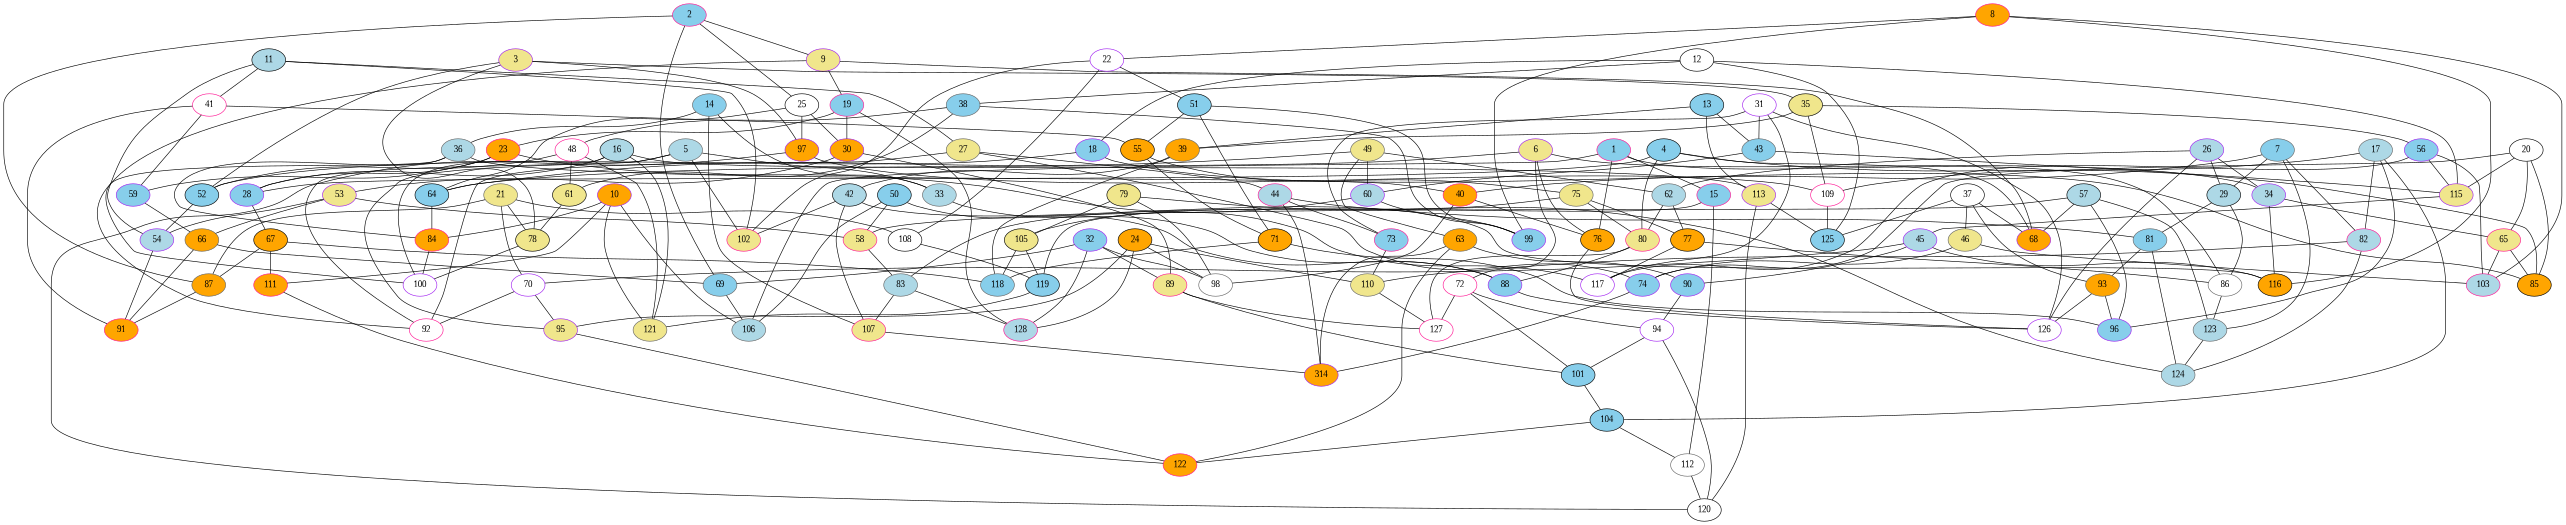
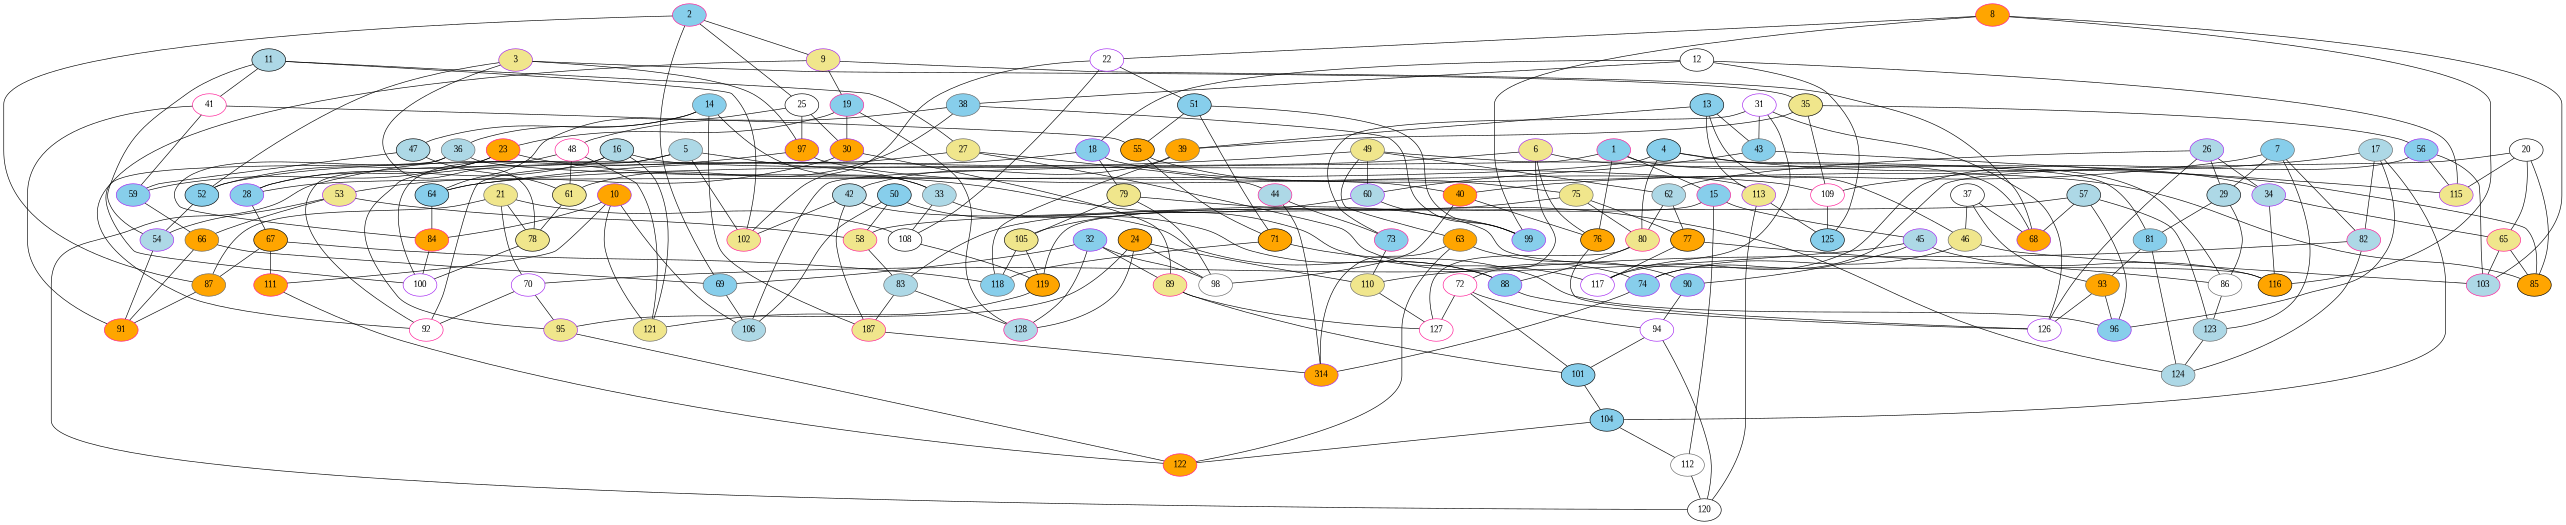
  graph {
    fontname="Liberation Serif"
    node [color=black fillcolor=skyblue fontname="Liberation Serif" style=filled]
    edge [fontname="Liberation Serif"]
    1 [color=deeppink]
    15 [color=deeppink]
    76 [fillcolor=orange]
    86 [color=gray40 fillcolor=white]
    106 [color=gray40 fillcolor=lightblue]
    45 [color=purple fillcolor=lightblue]
    112 [color=gray40 fillcolor=white]
-   119
+   119 [fillcolor=orange]
    126 [color=purple fillcolor=white]
    123 [color=gray40 fillcolor=lightblue]
    2 [color=deeppink]
    9 [color=purple fillcolor=khaki]
    25 [fillcolor=white]
    69 [color=gray40]
    87 [color=gray40 fillcolor=orange]
    68 [color=purple fillcolor=orange]
    100 [color=purple fillcolor=white]
    19 [color=deeppink]
    97 [color=purple fillcolor=orange]
    64
    30 [color=purple fillcolor=orange]
    91 [color=deeppink fillcolor=orange]
    3 [color=purple fillcolor=khaki]
    35 [fillcolor=khaki]
    52
    78 [fillcolor=khaki]
    39 [color=gray40 fillcolor=orange]
    109 [color=deeppink fillcolor=white]
    56 [color=purple]
    54 [color=purple fillcolor=lightblue]
    120 [fillcolor=white]
    28 [color=purple]
    4
    80 [color=deeppink fillcolor=khaki]
    85 [fillcolor=orange]
    67 [fillcolor=orange]
    88 [color=purple]
    127 [color=deeppink fillcolor=white]
    5 [color=gray40 fillcolor=lightblue]
    33 [color=gray40 fillcolor=lightblue]
    95 [color=purple fillcolor=khaki]
    102 [color=deeppink fillcolor=khaki]
    108 [fillcolor=white]
    122 [color=deeppink fillcolor=orange]
    6 [color=purple fillcolor=khaki]
    34 [color=purple fillcolor=lightblue]
    72 [color=deeppink fillcolor=white]
    116 [fillcolor=orange]
    65 [color=deeppink fillcolor=khaki]
    84 [color=deeppink fillcolor=orange]
    94 [color=purple fillcolor=white]
    101
    7 [color=gray40]
    29 [fillcolor=lightblue]
    40 [color=deeppink fillcolor=orange]
    82 [color=deeppink fillcolor=lightblue]
    81 [color=gray40]
    98 [color=gray40 fillcolor=white]
    110 [color=gray40 fillcolor=khaki]
    124 [color=gray40 fillcolor=lightblue]
    8 [color=deeppink fillcolor=orange]
    22 [color=purple fillcolor=white]
    99 [color=purple]
    103 [color=deeppink fillcolor=lightblue]
    51
    23 [color=deeppink fillcolor=orange]
    128 [color=deeppink fillcolor=lightblue]
    10 [color=purple fillcolor=orange]
    111 [color=deeppink fillcolor=orange]
    121 [color=gray40 fillcolor=khaki]
    11 [fillcolor=lightblue]
    27 [color=gray40 fillcolor=khaki]
    41 [color=deeppink fillcolor=white]
    92 [color=deeppink fillcolor=white]
    74 [color=purple]
    44 [color=deeppink fillcolor=lightblue]
    59 [color=purple]
    55 [fillcolor=orange]
    12 [fillcolor=white]
    18 [color=purple]
    38 [color=gray40]
    115 [color=purple fillcolor=khaki]
    125
    79 [fillcolor=khaki]
    48 [color=deeppink fillcolor=white]
    61 [fillcolor=khaki]
    13
    43 [color=gray40]
    46 [color=gray40 fillcolor=khaki]
    113 [color=purple fillcolor=khaki]
    42 [fillcolor=lightblue]
    118 [color=gray40]
    60 [color=purple fillcolor=lightblue]
    14 [color=gray40]
    36 [color=gray40 fillcolor=lightblue]
-   107 [color=deeppink fillcolor=khaki]
+   47 [fillcolor=lightblue]
+   107 [color=deeppink fillcolor=khaki label=187]
    n98 [color=purple fillcolor=orange label=314]
    70 [color=purple fillcolor=white]
    90 [color=purple]
    16 [fillcolor=lightblue]
    17 [color=gray40 fillcolor=lightblue]
    96 [color=purple]
    104
    105 [fillcolor=khaki]
    117 [color=purple fillcolor=white]
    53 [color=purple fillcolor=khaki]
    89 [color=deeppink fillcolor=khaki]
    20 [fillcolor=white]
    21 [color=gray40 fillcolor=khaki]
    71 [fillcolor=orange]
    66 [color=gray40 fillcolor=orange]
    24 [fillcolor=orange]
    26 [color=purple fillcolor=lightblue]
    62 [color=gray40 fillcolor=lightblue]
    77 [fillcolor=orange]
    73 [color=deeppink]
    93 [color=gray40 fillcolor=orange]
    58 [color=deeppink fillcolor=khaki]
    31 [color=purple fillcolor=white]
    32 [color=purple]
    37 [fillcolor=white]
    75 [color=gray40 fillcolor=khaki]
    50
    49 [color=gray40 fillcolor=khaki]
    63 [color=gray40 fillcolor=orange]
    83 [color=gray40 fillcolor=lightblue]
    57 [fillcolor=lightblue]
    1 -- 15
    1 -- 76
    1 -- 86
    1 -- 106
-   115 -- 45
+   15 -- 45
    15 -- 112
    15 -- 119
    76 -- 126
    86 -- 123
    45 -- 116
    45 -- 70
    45 -- 90
    112 -- 120
    119 -- 121
    123 -- 124
    2 -- 9
    2 -- 25
    2 -- 69
    2 -- 87
    9 -- 68
    9 -- 100
    9 -- 19
    25 -- 97
    25 -- 64
    25 -- 30
    69 -- 106
    87 -- 91
    19 -- 30
    19 -- 23
    19 -- 128
    97 -- 109
    97 -- 120
    64 -- 84
    30 -- 53
    30 -- 89
    3 -- 97
    3 -- 35
    3 -- 52
    3 -- 78
    35 -- 39
    35 -- 109
    35 -- 56
    52 -- 54
    78 -- 100
    39 -- 42
    39 -- 118
    109 -- 125
    56 -- 103
    56 -- 115
    56 -- 117
    54 -- 91
    28 -- 67
    4 -- 68
    4 -- 28
    4 -- 80
    4 -- 85
    80 -- 88
    80 -- 127
    67 -- 87
    67 -- 111
    67 -- 118
    88 -- 126
    5 -- 100
    5 -- 33
    5 -- 95
    5 -- 102
    33 -- 88
+   33 -- 108
    95 -- 122
    108 -- 119
    6 -- 76
    6 -- 64
    6 -- 34
    6 -- 72
    34 -- 116
    34 -- 65
    72 -- 127
    72 -- 94
    72 -- 101
    65 -- 85
    65 -- 103
    84 -- 100
    94 -- 120
    94 -- 101
    101 -- 104
    7 -- 123
    7 -- 29
    7 -- 40
    7 -- 82
    29 -- 86
    29 -- 81
    40 -- 76
    40 -- 98
    82 -- 110
    82 -- 124
    81 -- 124
    81 -- 93
    110 -- 127
    8 -- 116
    8 -- 22
    8 -- 99
    8 -- 103
    22 -- 102
    22 -- 108
    22 -- 51
    51 -- 99
    51 -- 55
    51 -- 71
    23 -- 28
    23 -- 59
    23 -- 117
    10 -- 106
    10 -- 84
    10 -- 111
    10 -- 121
    111 -- 122
    11 -- 54
    11 -- 102
    11 -- 27
    11 -- 41
    27 -- 92
    27 -- 74
    27 -- 44
    41 -- 91
    41 -- 59
    41 -- 55
    74 -- n98
-   44 -- 81
+   49 -- 81
    44 -- n98
    44 -- 73
    59 -- 66
    55 -- 71
    55 -- 75
    12 -- 18
    12 -- 38
    12 -- 115
    12 -- 125
    18 -- 52
    18 -- 85
+   18 -- 79
    38 -- 99
    38 -- 48
    38 -- 61
    79 -- 98
    79 -- 124
    79 -- 105
    48 -- 52
    48 -- 121
    48 -- 61
    61 -- 78
    13 -- 39
    13 -- 43
+   13 -- 46
    13 -- 113
    43 -- 115
    43 -- 60
    46 -- 103
    46 -- 74
    113 -- 120
    113 -- 125
    42 -- 102
    42 -- 116
    42 -- 107
    60 -- 99
    60 -- 105
    14 -- 33
    14 -- 36
+   14 -- 47
    14 -- 107
    36 -- 84
    36 -- 40
    36 -- 92
+   47 -- 59
+   47 -- 61
    107 -- n98
    70 -- 95
    70 -- 92
    90 -- 94
    16 -- 28
    16 -- 121
    16 -- 92
    16 -- 113
    17 -- 109
    17 -- 82
    17 -- 96
    17 -- 104
    104 -- 112
    104 -- 122
    105 -- 119
    105 -- 118
    53 -- 54
    53 -- 66
    53 -- 58
    89 -- 127
    89 -- 101
    20 -- 85
    20 -- 65
    20 -- 74
    20 -- 115
    21 -- 87
    21 -- 78
    21 -- 108
    21 -- 70
    71 -- 118
    71 -- 96
    66 -- 69
    66 -- 91
    24 -- 95
    24 -- 98
    24 -- 110
    24 -- 128
    26 -- 126
    26 -- 34
    26 -- 29
    26 -- 62
    62 -- 80
    62 -- 77
    77 -- 86
    77 -- 117
    73 -- 110
    93 -- 126
    93 -- 96
    58 -- 83
    31 -- 126
    31 -- 43
    31 -- 117
    31 -- 73
    32 -- 69
    32 -- 98
    32 -- 128
    32 -- 89
    37 -- 68
-   37 -- 125
    37 -- 46
    37 -- 93
    75 -- 80
    75 -- 77
    75 -- 83
    50 -- 106
    50 -- 88
    50 -- 58
    49 -- 64
    49 -- 60
    49 -- 62
    49 -- 63
    63 -- 122
    63 -- n98
    63 -- 90
    83 -- 128
    83 -- 107
    57 -- 123
    57 -- 68
    57 -- 96
    57 -- 58
  }
